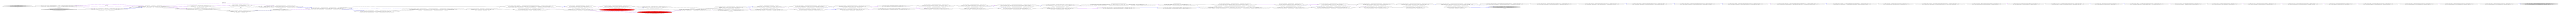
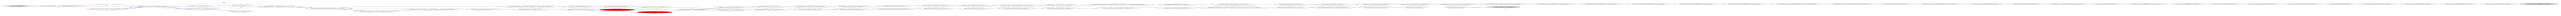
  digraph {
    fontname="PT Serif"
    rankdir=LR
    node [fillcolor=white fontname="PT Serif" shape=ellipse style=filled]
    edge [arrowhead=odot color=gray40 fontname="PT Serif" style=bold]
    n1 [label="assertThat(config.getLazyLoadTriggerMethods(),is((Set<String>)new HashSet<String>(Arrays.asList(\"equals\",\"clone\",\"hashCode\",\"toString\",\"xxx\"))))@@@25@@@['1', '1', '0']"]
    n2 [label="assertThat(config.isSafeResultHandlerEnabled(),is(false))@@@26@@@['1', '1', '0']"]
    n3 [label="assertThat(config.getDefaultScriptingLanguageInstance(),is(instanceOf()))@@@27@@@['1', '1', '0']"]
    n4 [label="assertThat(config.getLazyLoadTriggerMethods(),is((Set<String>)new HashSet<String>(Arrays.asList(\"equals\",\"clone\",\"hashCode\",\"toString\"))))@@@24@@@['0', '0', '1']"]
    n5 [fillcolor=red label="assertThat(config.isAggressiveLazyLoading(),is(false))@@@14@@@['1', '0', '0']"]
    n6 [fillcolor=red label="assertThat(config.isAggressiveLazyLoading(),is(true))@@@14@@@['0', '1', '0']"]
    n7 [label="assertThat(config.isMultipleResultSetsEnabled(),is(false))@@@15@@@['1', '1', '0']"]
    n8 [label="assertThat(config.isLazyLoadingEnabled(),is(false))@@@12@@@['0', '0', '1']"]
    n9 [label="assertThat(config.isAggressiveLazyLoading(),is(true))@@@13@@@['0', '0', '1']"]
    n10 [label="assertThat(config.isUseColumnLabel(),is(false))@@@16@@@['1', '1', '0']"]
    n11 [label="assertThat(config.isMultipleResultSetsEnabled(),is(true))@@@14@@@['0', '0', '1']"]
    n12 [label="assertThat(config.isUseColumnLabel(),is(true))@@@15@@@['0', '0', '1']"]
    n13 [label="assertThat(config.getLogPrefix(),is(\"mybatis_\"))@@@29@@@['1', '1', '0']"]
    n14 [label="assertThat(config.isCallSettersOnNulls(),is(false))@@@27@@@['0', '0', '1']"]
    n15 [label="assertThat(config.getLogImpl().getName(),is(.getName()))@@@30@@@['1', '1', '0']"]
    n16 [label="assertNull(config.getLogPrefix())@@@28@@@['0', '0', '1']"]
    n17 [label="assertThat(config.getVfsImpl().getName(),is(.getName()))@@@31@@@['1', '1', '0']"]
    n18 [label="assertThat(config.isUseGeneratedKeys(),is(true))@@@17@@@['1', '1', '0']"]
    n19 [label="assertThat(config.getDefaultExecutorType(),is(ExecutorType.BATCH))@@@18@@@['1', '1', '0']"]
    n20 [label="assertThat(config.isUseGeneratedKeys(),is(false))@@@16@@@['0', '0', '1']"]
    n21 [label="assertThat(config.getDefaultStatementTimeout(),is(10))@@@19@@@['1', '1', '0']"]
    n22 [label="assertThat(config.getMapperRegistry().getMappers().size(),is(4))@@@53@@@['1', '1', '0']"]
    n23 [label="assertThat(config.getMapperRegistry().hasMapper(),is(true))@@@54@@@['1', '1', '0']"]
    n24 [label="assertThat(config.getMapperRegistry().hasMapper(),is(true))@@@55@@@['1', '1', '0']"]
    n25 [label="assertThat(config.isCallSettersOnNulls(),is(true))@@@28@@@['1', '1', '0']"]
    n26 [label="assertThat(config.getDefaultScriptingLanguageInstance(),is(instanceOf()))@@@26@@@['0', '0', '1']"]
    n27 [label="assertThat(config.isMapUnderscoreToCamelCase(),is(true))@@@21@@@['1', '1', '0']"]
    n28 [label="assertThat(config.isSafeRowBoundsEnabled(),is(true))@@@22@@@['1', '1', '0']"]
    n29 [label="assertThat(config.isMapUnderscoreToCamelCase(),is(false))@@@20@@@['0', '0', '1']"]
    n30 [label="assertThat(config.getLocalCacheScope(),is(LocalCacheScope.STATEMENT))@@@23@@@['1', '1', '0']"]
    n31 [label="XMLConfigBuilder builder = new XMLConfigBuilder(inputStream,null,props)@@@7@@@['1', '1', '0']"]
    n32 [label="assertThat(config.getAutoMappingBehavior(),is(AutoMappingBehavior.PARTIAL))@@@8@@@['1', '1', '1']"]
    n33 [label="assertThat(config.getAutoMappingUnknownColumnBehavior(),is(AutoMappingUnknownColumnBehavior.NONE))@@@9@@@['0', '0', '1']"]
    n34 [label="assertThat(config.getAutoMappingBehavior(),is(AutoMappingBehavior.NONE))@@@9@@@['1', '1', '0']"]
    n35 [label="String resource = \"org/apache/ibatis/builder/MinimalMapperConfig.xml\"@@@3@@@['0', '0', '1']"]
    n36 [label="InputStream inputStream = Resources.getResourceAsStream(resource)@@@4@@@['1', '1', '1']"]
    n37 [label="XMLConfigBuilder builder = new XMLConfigBuilder(inputStream)@@@5@@@['0', '0', '1']"]
    n38 [label="Properties props = new Properties()@@@5@@@['1', '1', '0']"]
    n39 [label="assertThat(config.getDatabaseId(),is(\"derby\"))@@@52@@@['1', '1', '0']"]
    n40 [label="assertThat(plugin.getProperties().size(),is(1))@@@46@@@['1', '1', '0']"]
    n41 [label="assertThat(plugin.getProperties().getProperty(\"pluginProperty\"),is(\"100\"))@@@47@@@['1', '1', '0']"]
    n42 [label="Environment environment = config.getEnvironment()@@@48@@@['1', '1', '0']"]
    n43 [label="assertNull(config.getDefaultFetchSize())@@@19@@@['0', '0', '1']"]
    n44 [label="assertThat(config.isSafeRowBoundsEnabled(),is(false))@@@21@@@['0', '0', '1']"]
    n45 [label="Configuration config = builder.parse()@@@6@@@['0', '0', '1']"]
-   n46 [label="assertNotNull(config)@@@7@@@['0', '0', '1']"]
    n47 [label="assertThat(config.getLocalCacheScope(),is(LocalCacheScope.SESSION))@@@22@@@['0', '0', '1']"]
    n48 [label="assertThat(config.getDefaultFetchSize(),is(100))@@@20@@@['1', '1', '0']"]
    n49 [label="assertThat(config.getDefaultExecutorType(),is(ExecutorType.SIMPLE))@@@17@@@['0', '0', '1']"]
    n50 [label="assertNull(config.getDefaultStatementTimeout())@@@18@@@['0', '0', '1']"]
    n51 [label="String resource = \"org/apache/ibatis/builder/CustomizedSettingsMapperConfig.xml\"@@@3@@@['1', '1', '0']"]
    n52 [label="assertThat(environment.getId(),is(\"development\"))@@@49@@@['1', '1', '0']"]
    n53 [label="assertThat(environment.getDataSource(),is(instanceOf()))@@@50@@@['1', '1', '0']"]
    n54 [label="assertThat(environment.getTransactionFactory(),is(instanceOf()))@@@51@@@['1', '1', '0']"]
    n55 [fillcolor=lightgray label="assertNull(config.getConfigurationFactory())@@@30@@@['0', '0', '1']"]
    n56 [label="assertTrue(config.getTypeAliasRegistry().getTypeAliases().get(\"blog\").equals())@@@34@@@['1', '1', '0']"]
    n57 [label="assertTrue(config.getTypeAliasRegistry().getTypeAliases().get(\"cart\").equals())@@@35@@@['1', '1', '0']"]
    n58 [label="assertThat(config.getTypeHandlerRegistry().getTypeHandler(),is(instanceOf()))@@@36@@@['1', '1', '0']"]
    n59 [label="assertTrue(config.getTypeAliasRegistry().getTypeAliases().get(\"blogauthor\").equals())@@@33@@@['1', '1', '0']"]
    n60 [label="props.put(\"prop2\",\"cccc\")@@@6@@@['1', '1', '0']"]
    n61 [label="assertThat(config.getJdbcTypeForNull(),is(JdbcType.OTHER))@@@23@@@['0', '0', '1']"]
    n62 [label="assertThat(config.getJdbcTypeForNull(),is(JdbcType.NULL))@@@24@@@['1', '1', '0']"]
    n63 [label="assertThat(objectFactory.getProperties().getProperty(\"objectFactoryProperty\"),is(\"100\"))@@@42@@@['1', '1', '0']"]
    n64 [label="assertThat(config.getObjectWrapperFactory(),is(instanceOf()))@@@43@@@['1', '1', '0']"]
    n65 [label="assertThat(config.getReflectorFactory(),is(instanceOf()))@@@44@@@['1', '1', '0']"]
    n66 [fillcolor=lightgray label="shouldSuccessfullyLoadXMLConfigFile['1', '0', '0']" shape=diamond]
    n67 [label="assertThat(config.isCacheEnabled(),is(false))@@@11@@@['1', '1', '0']"]
    n68 [label="assertThat(config.getProxyFactory(),is(instanceOf()))@@@12@@@['1', '1', '0']"]
    n69 [label="assertThat(config.isCacheEnabled(),is(true))@@@10@@@['0', '0', '1']"]
    n70 [label="assertThat(config.isLazyLoadingEnabled(),is(true))@@@13@@@['1', '1', '0']"]
    n71 [label="ExamplePlugin plugin = (ExamplePlugin)config.getInterceptors().get(0)@@@45@@@['1', '1', '0']"]
    n72 [label="assertThat(config.getMapperRegistry().hasMapper(),is(true))@@@56@@@['1', '1', '0']"]
    n73 [fillcolor=lightgray label="assertThat(config.getMapperRegistry().hasMapper(),is(true))@@@57@@@['1', '1', '0']"]
    n74 [label="assertThat(config.getAutoMappingUnknownColumnBehavior(),is(AutoMappingUnknownColumnBehavior.WARNING))@@@10@@@['1', '1', '0']"]
-   n75 [fillcolor=lightgray label="shouldSuccessfullyLoadMinimalXMLConfigFile['0', '0', '1']" shape=diamond]
    n76 [label="assertThat(config.isSafeResultHandlerEnabled(),is(true))@@@25@@@['0', '0', '1']"]
    n77 [label="assertThat(config.getTypeHandlerRegistry().getTypeHandler(),is(instanceOf()))@@@38@@@['1', '1', '0']"]
    n78 [label="assertThat(config.getTypeHandlerRegistry().getTypeHandler(,JdbcType.VARCHAR),is(instanceOf()))@@@39@@@['1', '1', '0']"]
    n79 [label="ExampleObjectFactory objectFactory = (ExampleObjectFactory)config.getObjectFactory()@@@40@@@['1', '1', '0']"]
    n80 [label="assertThat(config.getProxyFactory(),is(instanceOf()))@@@11@@@['0', '0', '1']"]
    n81 [label="assertThat(config.getTypeHandlerRegistry().getTypeHandler(),is(instanceOf()))@@@37@@@['1', '1', '0']"]
    n82 [label="assertThat(config.getConfigurationFactory().getName(),is(.getName()))@@@32@@@['1', '1', '0']"]
    n83 [label="assertThat(objectFactory.getProperties().size(),is(1))@@@41@@@['1', '1', '0']"]
    n84 [label="assertNull(config.getLogImpl())@@@29@@@['0', '0', '1']"]
    n1 -> n2 [arrowhead=tee color=purple]
    n2 -> n3
    n2 -> n4 [arrowhead=tee label=0 style=dashed]
    n3 -> n25 [color=purple]
    n4 -> n76
    n5 -> n6 [color=blue label=0 style=dashed]
    n5 -> n7
    n5 -> n8 [arrowhead=tee color=blue label=0 style=dashed]
    n6 -> n7 [color=purple]
    n7 -> n9 [color=purple label=0 style=dashed]
    n7 -> n10 [arrowhead=tee]
    n8 -> n9
    n9 -> n11 [arrowhead=tee color=purple]
    n10 -> n11 [label=0 style=dashed]
    n10 -> n18 [arrowhead=tee color=blue]
    n11 -> n12 [arrowhead=tee]
    n12 -> n20 [arrowhead=tee color=blue]
    n13 -> n14 [arrowhead=tee color=purple label=0 style=dashed]
    n13 -> n15 [arrowhead=tee]
    n14 -> n16
    n15 -> n17 [arrowhead=tee]
    n17 -> n82 [color=blue]
    n18 -> n12 [color=purple label=0 style=dashed]
    n18 -> n19
    n19 -> n20 [color=blue label=0 style=dashed]
    n19 -> n21
    n20 -> n49 [color=purple]
    n21 -> n48 [arrowhead=tee color=purple]
    n21 -> n49 [arrowhead=tee label=0 style=dashed]
    n22 -> n23
    n23 -> n24 [color=purple]
    n24 -> n72
    n25 -> n13 [arrowhead=tee color=purple]
    n25 -> n26 [color=blue label=0 style=dashed]
    n26 -> n14 [arrowhead=tee]
    n27 -> n28
    n28 -> n29 [color=blue label=0 style=dashed]
    n28 -> n30 [arrowhead=tee color=purple]
    n29 -> n44
    n30 -> n44 [arrowhead=tee label=0 style=dashed]
    n30 -> n62 [color=blue]
    n31 -> n32 [arrowhead=tee color=blue]
    n32 -> n33
    n32 -> n34 [color=blue]
    n33 -> n69 [arrowhead=tee color=blue]
    n34 -> n74
    n35 -> n36 [arrowhead=tee label=resource style=solid]
    n35 -> n36 [arrowhead=tee color=blue]
    n36 -> n31 [arrowhead=tee color=purple label=inputStream style=solid]
    n36 -> n37 [arrowhead=tee color=purple]
    n36 -> n37 [label=inputStream style=solid]
    n36 -> n38 [color=purple]
    n37 -> n45 [arrowhead=tee]
    n38 -> n31 [label=props style=solid]
    n38 -> n60 [color=purple]
    n39 -> n22 [color=purple]
    n40 -> n41 [color=blue]
    n41 -> n42 [color=purple]
    n42 -> n52 [arrowhead=tee]
    n43 -> n29 [arrowhead=tee]
    n44 -> n47 [arrowhead=tee color=purple]
-   n45 -> n46 [arrowhead=tee color=blue label=config style=solid]
-   n45 -> n46
-   n46 -> n32 [color=purple]
    n47 -> n61 [arrowhead=tee color=blue]
    n48 -> n27
    n48 -> n50 [arrowhead=tee color=purple label=0 style=dashed]
    n49 -> n50 [color=purple]
    n50 -> n43
    n51 -> n35 [arrowhead=tee color=purple label=0 style=dashed]
    n51 -> n36 [color=purple]
    n51 -> n36 [arrowhead=tee color=purple label=resource style=solid]
    n52 -> n53 [color=purple]
    n53 -> n54 [color=purple]
    n54 -> n39 [color=purple]
    n56 -> n57
    n57 -> n58 [arrowhead=tee color=blue]
    n58 -> n81 [arrowhead=tee color=blue]
    n59 -> n56 [arrowhead=tee]
    n60 -> n31 [arrowhead=tee]
    n61 -> n4 [color=blue]
    n62 -> n1
    n62 -> n47 [arrowhead=tee color=purple label=0 style=dashed]
    n63 -> n64
    n64 -> n65 [arrowhead=tee color=purple]
    n65 -> n71 [arrowhead=tee]
    n66 -> n51 [arrowhead=tee]
    n67 -> n33 [label=0 style=dashed]
    n67 -> n68 [arrowhead=tee]
    n68 -> n69 [color=purple label=0 style=dashed]
    n68 -> n70
    n69 -> n80 [color=purple]
    n70 -> n5 [arrowhead=tee]
    n70 -> n6 [color=purple]
    n70 -> n80 [color=purple label=0 style=dashed]
    n71 -> n40 [color=blue]
    n72 -> n73 [arrowhead=tee color=blue]
    n74 -> n32 [arrowhead=tee color=blue label=0 style=dashed]
    n74 -> n67 [arrowhead=tee]
-   n75 -> n35
    n76 -> n26 [arrowhead=tee]
    n77 -> n78 [arrowhead=tee color=purple]
    n78 -> n79 [arrowhead=tee color=blue]
    n79 -> n83 [arrowhead=tee]
    n80 -> n8
    n81 -> n77 [arrowhead=tee color=blue]
    n82 -> n55 [arrowhead=tee color=blue label=0 style=dashed]
    n82 -> n59 [arrowhead=tee]
    n83 -> n63
    n84 -> n55 [arrowhead=tee color=blue]
  }
